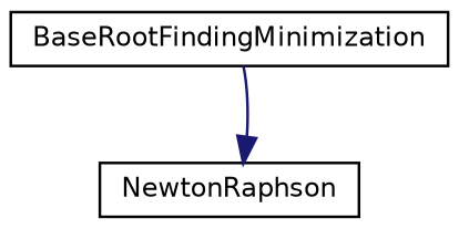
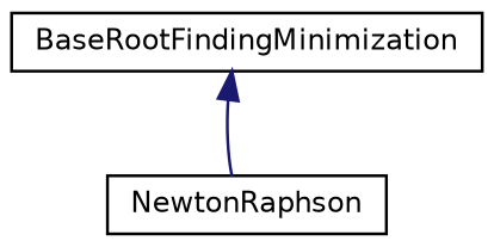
  digraph {
    rankdir=TB
    node [color=black fillcolor=white fontname=Helvetica fontsize=10 shape=record style=filled]
    n1 [height=0.2 label=BaseRootFindingMinimization width=0.4]
    n2 [height=0.2 label=NewtonRaphson width=0.4]
-   n2 -> n1 [color=midnightblue dir=back fontname=Helvetica fontsize=10 labelfontname=Helvetica labelfontsize=10 style=solid]
+   n1 -> n2 [color=midnightblue dir=back fontname=Helvetica fontsize=10 labelfontname=Helvetica labelfontsize=10 style=solid]
  }
